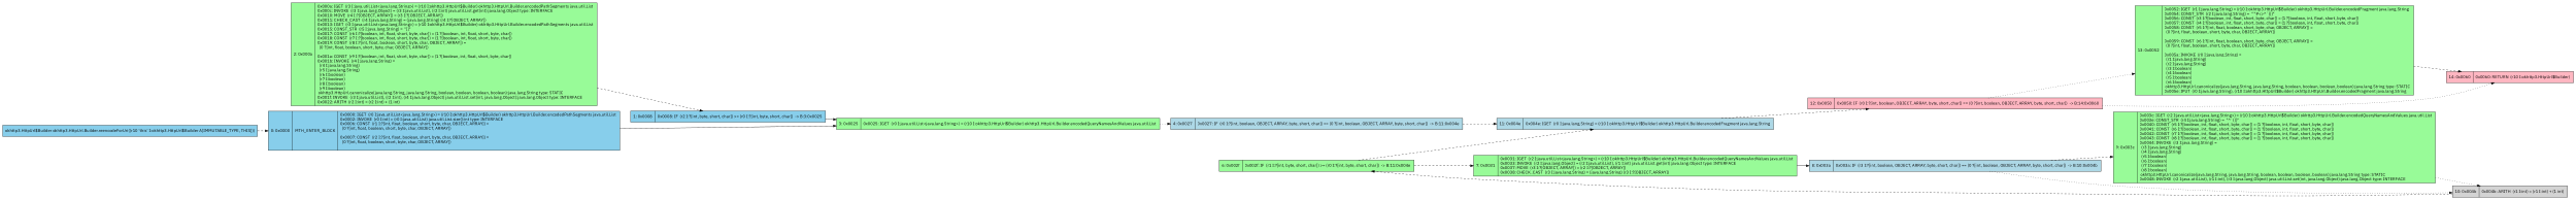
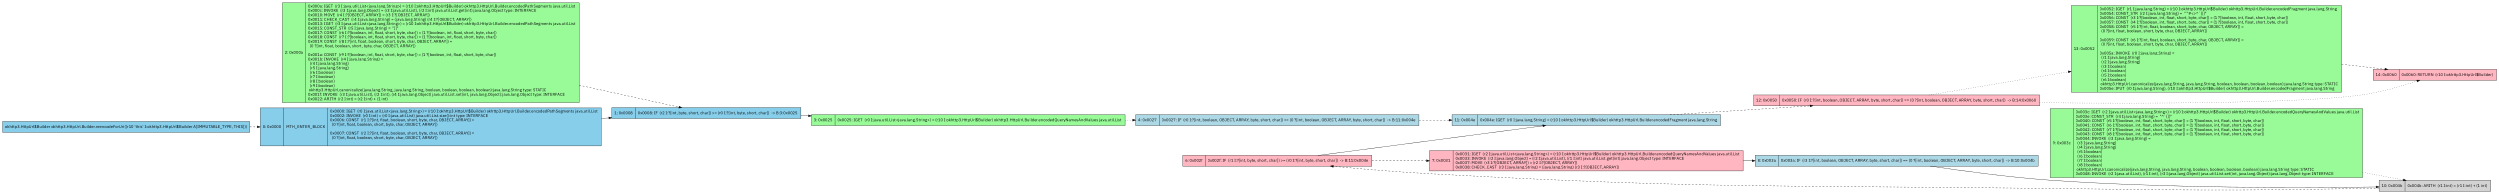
  digraph {
    fontname="IBM Plex Sans"
    rankdir=LR
    node [fillcolor=palegreen fontname="IBM Plex Sans" shape=record style=filled]
    edge [fontname="IBM Plex Sans" style=dashed]
    n1 [fillcolor=skyblue label="{0\:\ 0x0000|MTH_ENTER_BLOCK\l|0x0000: IGET  (r0 I:java.util.List\<java.lang.String\>) = (r10 I:okhttp3.HttpUrl$Builder) okhttp3.HttpUrl.Builder.encodedPathSegments java.util.List \l0x0002: INVOKE  (r0 I:int) = (r0 I:java.util.List) java.util.List.size():int type: INTERFACE \l0x0006: CONST  (r1 I:?[int, float, boolean, short, byte, char, OBJECT, ARRAY]) = \l  (0 ?[int, float, boolean, short, byte, char, OBJECT, ARRAY])\l \l0x0007: CONST  (r2 I:?[int, float, boolean, short, byte, char, OBJECT, ARRAY]) = \l  (0 ?[int, float, boolean, short, byte, char, OBJECT, ARRAY])\l \l}"]
    n2 [fillcolor=skyblue label="{1\:\ 0x0008|0x0008: IF  (r2 I:?[int, byte, short, char]) \>= (r0 I:?[int, byte, short, char])  \-\> B:3:0x0025 \l}"]
    n3 [label="{3\:\ 0x0025|0x0025: IGET  (r0 I:java.util.List\<java.lang.String\>) = (r10 I:okhttp3.HttpUrl$Builder) okhttp3.HttpUrl.Builder.encodedQueryNamesAndValues java.util.List \l}"]
    n4 [label="{2\:\ 0x000a|0x000a: IGET  (r3 I:java.util.List\<java.lang.String\>) = (r10 I:okhttp3.HttpUrl$Builder) okhttp3.HttpUrl.Builder.encodedPathSegments java.util.List \l0x000c: INVOKE  (r3 I:java.lang.Object) = (r3 I:java.util.List), (r2 I:int) java.util.List.get(int):java.lang.Object type: INTERFACE \l0x0010: MOVE  (r4 I:?[OBJECT, ARRAY]) = (r3 I:?[OBJECT, ARRAY]) \l0x0011: CHECK_CAST  (r4 I:java.lang.String) = (java.lang.String) (r4 I:?[OBJECT, ARRAY]) \l0x0013: IGET  (r3 I:java.util.List\<java.lang.String\>) = (r10 I:okhttp3.HttpUrl$Builder) okhttp3.HttpUrl.Builder.encodedPathSegments java.util.List \l0x0015: CONST_STR  (r5 I:java.lang.String) =  \"[]\" \l0x0017: CONST  (r6 I:?[boolean, int, float, short, byte, char]) = (1 ?[boolean, int, float, short, byte, char]) \l0x0018: CONST  (r7 I:?[boolean, int, float, short, byte, char]) = (1 ?[boolean, int, float, short, byte, char]) \l0x0019: CONST  (r8 I:?[int, float, boolean, short, byte, char, OBJECT, ARRAY]) = \l  (0 ?[int, float, boolean, short, byte, char, OBJECT, ARRAY])\l \l0x001a: CONST  (r9 I:?[boolean, int, float, short, byte, char]) = (1 ?[boolean, int, float, short, byte, char]) \l0x001b: INVOKE  (r4 I:java.lang.String) = \l  (r4 I:java.lang.String)\l  (r5 I:java.lang.String)\l  (r6 I:boolean)\l  (r7 I:boolean)\l  (r8 I:boolean)\l  (r9 I:boolean)\l okhttp3.HttpUrl.canonicalize(java.lang.String, java.lang.String, boolean, boolean, boolean, boolean):java.lang.String type: STATIC \l0x001f: INVOKE  (r3 I:java.util.List), (r2 I:int), (r4 I:java.lang.Object) java.util.List.set(int, java.lang.Object):java.lang.Object type: INTERFACE \l0x0022: ARITH  (r2 I:int) = (r2 I:int) + (1 int) \l}"]
    n5 [fillcolor=lightblue label="{4\:\ 0x0027|0x0027: IF  (r0 I:?[int, boolean, OBJECT, ARRAY, byte, short, char]) == (0 ?[int, boolean, OBJECT, ARRAY, byte, short, char])  \-\> B:11:0x004e \l}"]
    n6 [fillcolor=lightblue label="{11\:\ 0x004e|0x004e: IGET  (r0 I:java.lang.String) = (r10 I:okhttp3.HttpUrl$Builder) okhttp3.HttpUrl.Builder.encodedFragment java.lang.String \l}"]
    n7 [fillcolor=lightpink label="{12\:\ 0x0050|0x0050: IF  (r0 I:?[int, boolean, OBJECT, ARRAY, byte, short, char]) == (0 ?[int, boolean, OBJECT, ARRAY, byte, short, char])  \-\> B:14:0x0060 \l}"]
-   n8 [label="{6\:\ 0x002f|0x002f: IF  (r1 I:?[int, byte, short, char]) \>= (r0 I:?[int, byte, short, char])  \-\> B:11:0x004e \l}"]
-   n9 [label="{7\:\ 0x0031|0x0031: IGET  (r2 I:java.util.List\<java.lang.String\>) = (r10 I:okhttp3.HttpUrl$Builder) okhttp3.HttpUrl.Builder.encodedQueryNamesAndValues java.util.List \l0x0033: INVOKE  (r2 I:java.lang.Object) = (r2 I:java.util.List), (r1 I:int) java.util.List.get(int):java.lang.Object type: INTERFACE \l0x0037: MOVE  (r3 I:?[OBJECT, ARRAY]) = (r2 I:?[OBJECT, ARRAY]) \l0x0038: CHECK_CAST  (r3 I:java.lang.String) = (java.lang.String) (r3 I:?[OBJECT, ARRAY]) \l}"]
+   n8 [fillcolor=lightpink label="{6\:\ 0x002f|0x002f: IF  (r1 I:?[int, byte, short, char]) \>= (r0 I:?[int, byte, short, char])  \-\> B:11:0x004e \l}"]
+   n9 [fillcolor=lightpink label="{7\:\ 0x0031|0x0031: IGET  (r2 I:java.util.List\<java.lang.String\>) = (r10 I:okhttp3.HttpUrl$Builder) okhttp3.HttpUrl.Builder.encodedQueryNamesAndValues java.util.List \l0x0033: INVOKE  (r2 I:java.lang.Object) = (r2 I:java.util.List), (r1 I:int) java.util.List.get(int):java.lang.Object type: INTERFACE \l0x0037: MOVE  (r3 I:?[OBJECT, ARRAY]) = (r2 I:?[OBJECT, ARRAY]) \l0x0038: CHECK_CAST  (r3 I:java.lang.String) = (java.lang.String) (r3 I:?[OBJECT, ARRAY]) \l}"]
    n10 [fillcolor=lightblue label="{8\:\ 0x003a|0x003a: IF  (r3 I:?[int, boolean, OBJECT, ARRAY, byte, short, char]) == (0 ?[int, boolean, OBJECT, ARRAY, byte, short, char])  \-\> B:10:0x004b \l}"]
    n11 [label="{9\:\ 0x003c|0x003c: IGET  (r2 I:java.util.List\<java.lang.String\>) = (r10 I:okhttp3.HttpUrl$Builder) okhttp3.HttpUrl.Builder.encodedQueryNamesAndValues java.util.List \l0x003e: CONST_STR  (r4 I:java.lang.String) =  \"^`\{\|\}\" \l0x0040: CONST  (r5 I:?[boolean, int, float, short, byte, char]) = (1 ?[boolean, int, float, short, byte, char]) \l0x0041: CONST  (r6 I:?[boolean, int, float, short, byte, char]) = (1 ?[boolean, int, float, short, byte, char]) \l0x0042: CONST  (r7 I:?[boolean, int, float, short, byte, char]) = (1 ?[boolean, int, float, short, byte, char]) \l0x0043: CONST  (r8 I:?[boolean, int, float, short, byte, char]) = (1 ?[boolean, int, float, short, byte, char]) \l0x0044: INVOKE  (r3 I:java.lang.String) = \l  (r3 I:java.lang.String)\l  (r4 I:java.lang.String)\l  (r5 I:boolean)\l  (r6 I:boolean)\l  (r7 I:boolean)\l  (r8 I:boolean)\l okhttp3.HttpUrl.canonicalize(java.lang.String, java.lang.String, boolean, boolean, boolean, boolean):java.lang.String type: STATIC \l0x0048: INVOKE  (r2 I:java.util.List), (r1 I:int), (r3 I:java.lang.Object) java.util.List.set(int, java.lang.Object):java.lang.Object type: INTERFACE \l}"]
    n12 [fillcolor=lightgrey label="{10\:\ 0x004b|0x004b: ARITH  (r1 I:int) = (r1 I:int) + (1 int) \l}"]
    n13 [label="{13\:\ 0x0052|0x0052: IGET  (r1 I:java.lang.String) = (r10 I:okhttp3.HttpUrl$Builder) okhttp3.HttpUrl.Builder.encodedFragment java.lang.String \l0x0054: CONST_STR  (r2 I:java.lang.String) =  \" \"#\<\>^`\{\|\}\" \l0x0056: CONST  (r3 I:?[boolean, int, float, short, byte, char]) = (1 ?[boolean, int, float, short, byte, char]) \l0x0057: CONST  (r4 I:?[boolean, int, float, short, byte, char]) = (1 ?[boolean, int, float, short, byte, char]) \l0x0058: CONST  (r5 I:?[int, float, boolean, short, byte, char, OBJECT, ARRAY]) = \l  (0 ?[int, float, boolean, short, byte, char, OBJECT, ARRAY])\l \l0x0059: CONST  (r6 I:?[int, float, boolean, short, byte, char, OBJECT, ARRAY]) = \l  (0 ?[int, float, boolean, short, byte, char, OBJECT, ARRAY])\l \l0x005a: INVOKE  (r0 I:java.lang.String) = \l  (r1 I:java.lang.String)\l  (r2 I:java.lang.String)\l  (r3 I:boolean)\l  (r4 I:boolean)\l  (r5 I:boolean)\l  (r6 I:boolean)\l okhttp3.HttpUrl.canonicalize(java.lang.String, java.lang.String, boolean, boolean, boolean, boolean):java.lang.String type: STATIC \l0x005e: IPUT  (r0 I:java.lang.String), (r10 I:okhttp3.HttpUrl$Builder) okhttp3.HttpUrl.Builder.encodedFragment java.lang.String \l}"]
    n14 [fillcolor=lightpink label="{14\:\ 0x0060|0x0060: RETURN  (r10 I:okhttp3.HttpUrl$Builder) \l}"]
    n15 [fillcolor=skyblue label="{okhttp3.HttpUrl$Builder okhttp3.HttpUrl.Builder.reencodeForUri((r10 'this' I:okhttp3.HttpUrl$Builder A[IMMUTABLE_TYPE, THIS])) }"]
-   n1 -> n3 [style=solid]
+   n1 -> n2 [style=solid]
    n2 -> n3 [style=solid]
    n3 -> n5 [style=dotted]
    n4 -> n2
    n5 -> n6
    n6 -> n7
    n7 -> n13 [style=dotted]
    n7 -> n14 [style=dotted]
-   n8 -> n6
+   n8 -> n6 [style=solid]
    n8 -> n9
    n9 -> n10 [style=solid]
-   n10 -> n11
-   n10 -> n12 [style=dotted]
+   n10 -> n12 [style=solid]
    n11 -> n12 [style=dotted]
    n12 -> n8
    n13 -> n14
    n15 -> n1
  }
